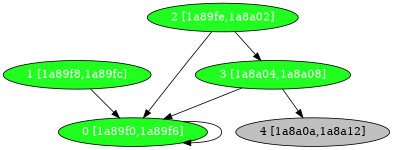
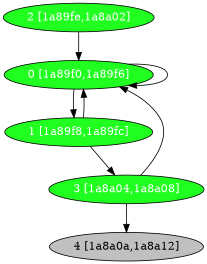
  digraph {
    node [fillcolor="#20FF20" fontcolor="#ffffff" shape=oval style=filled]
    n1 [label="0 [1a89f0,1a89f6]"]
    n2 [label="1 [1a89f8,1a89fc]"]
    n3 [label="2 [1a89fe,1a8a02]"]
    n4 [label="3 [1a8a04,1a8a08]"]
    n5 [fillcolor="#C0C0C0" fontcolor="#000000" label="4 [1a8a0a,1a8a12]"]
    n1 -> n1
+   n1 -> n2
    n2 -> n1
    n3 -> n1
-   n3 -> n4
+   n2 -> n4
    n4 -> n1
    n4 -> n5
  }
